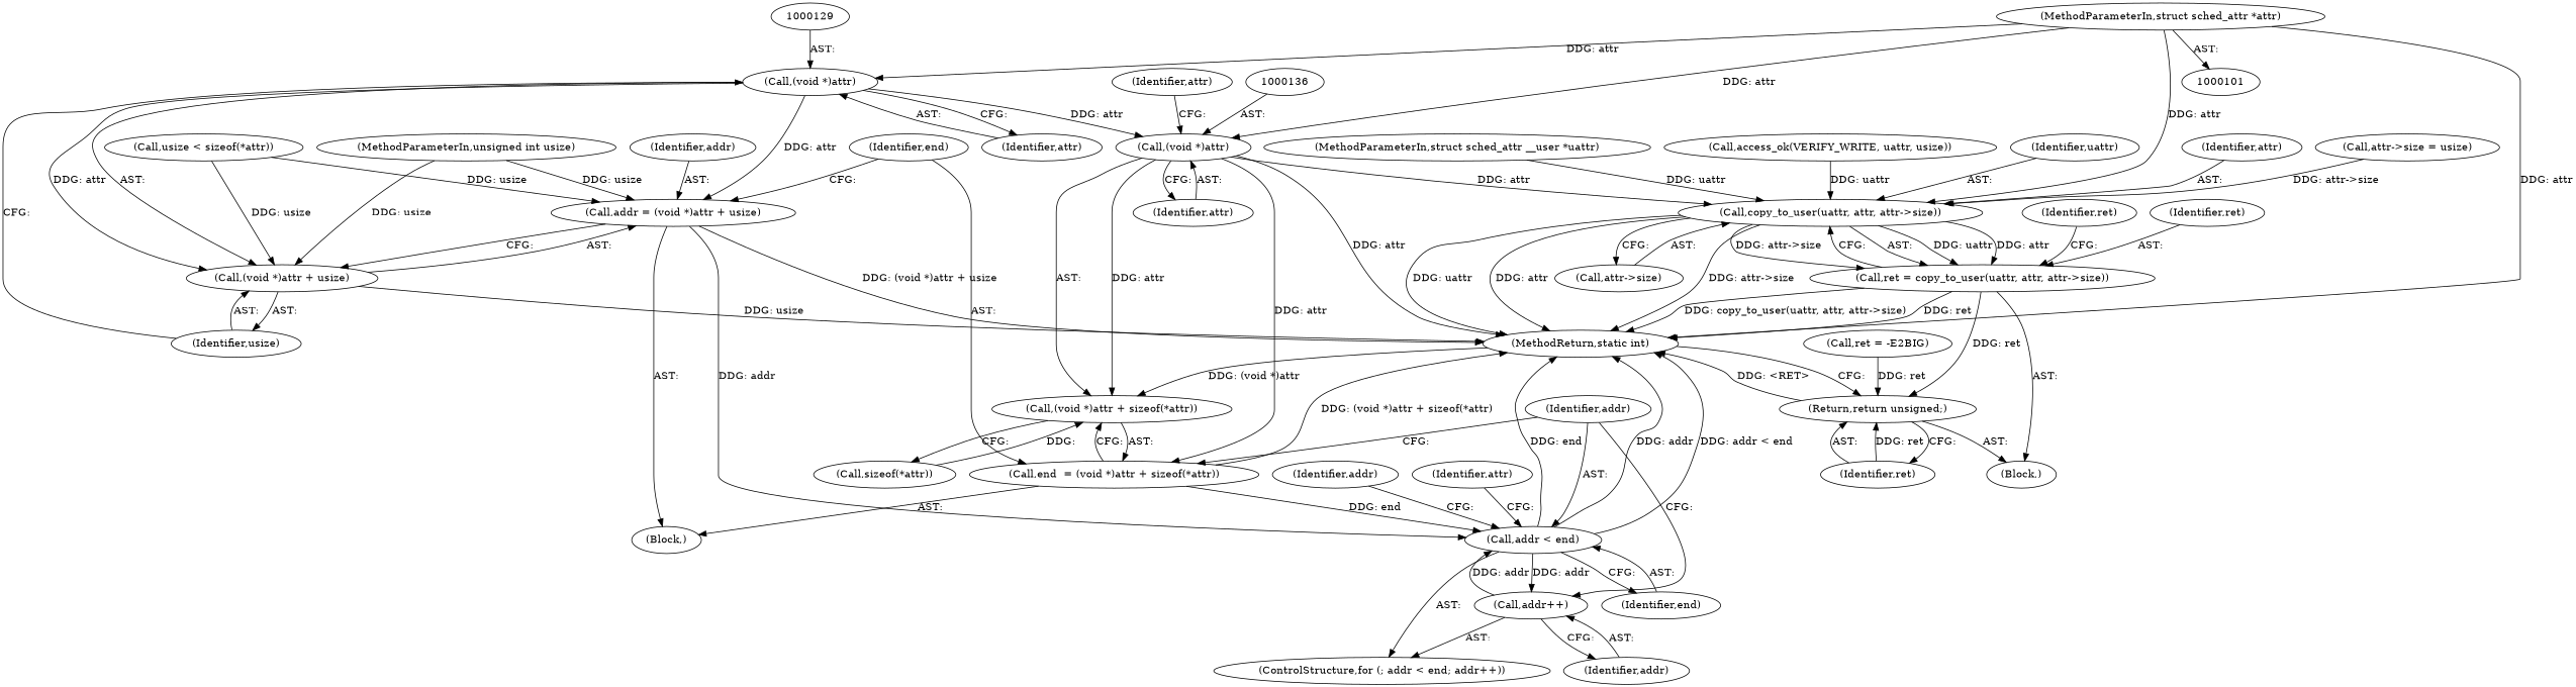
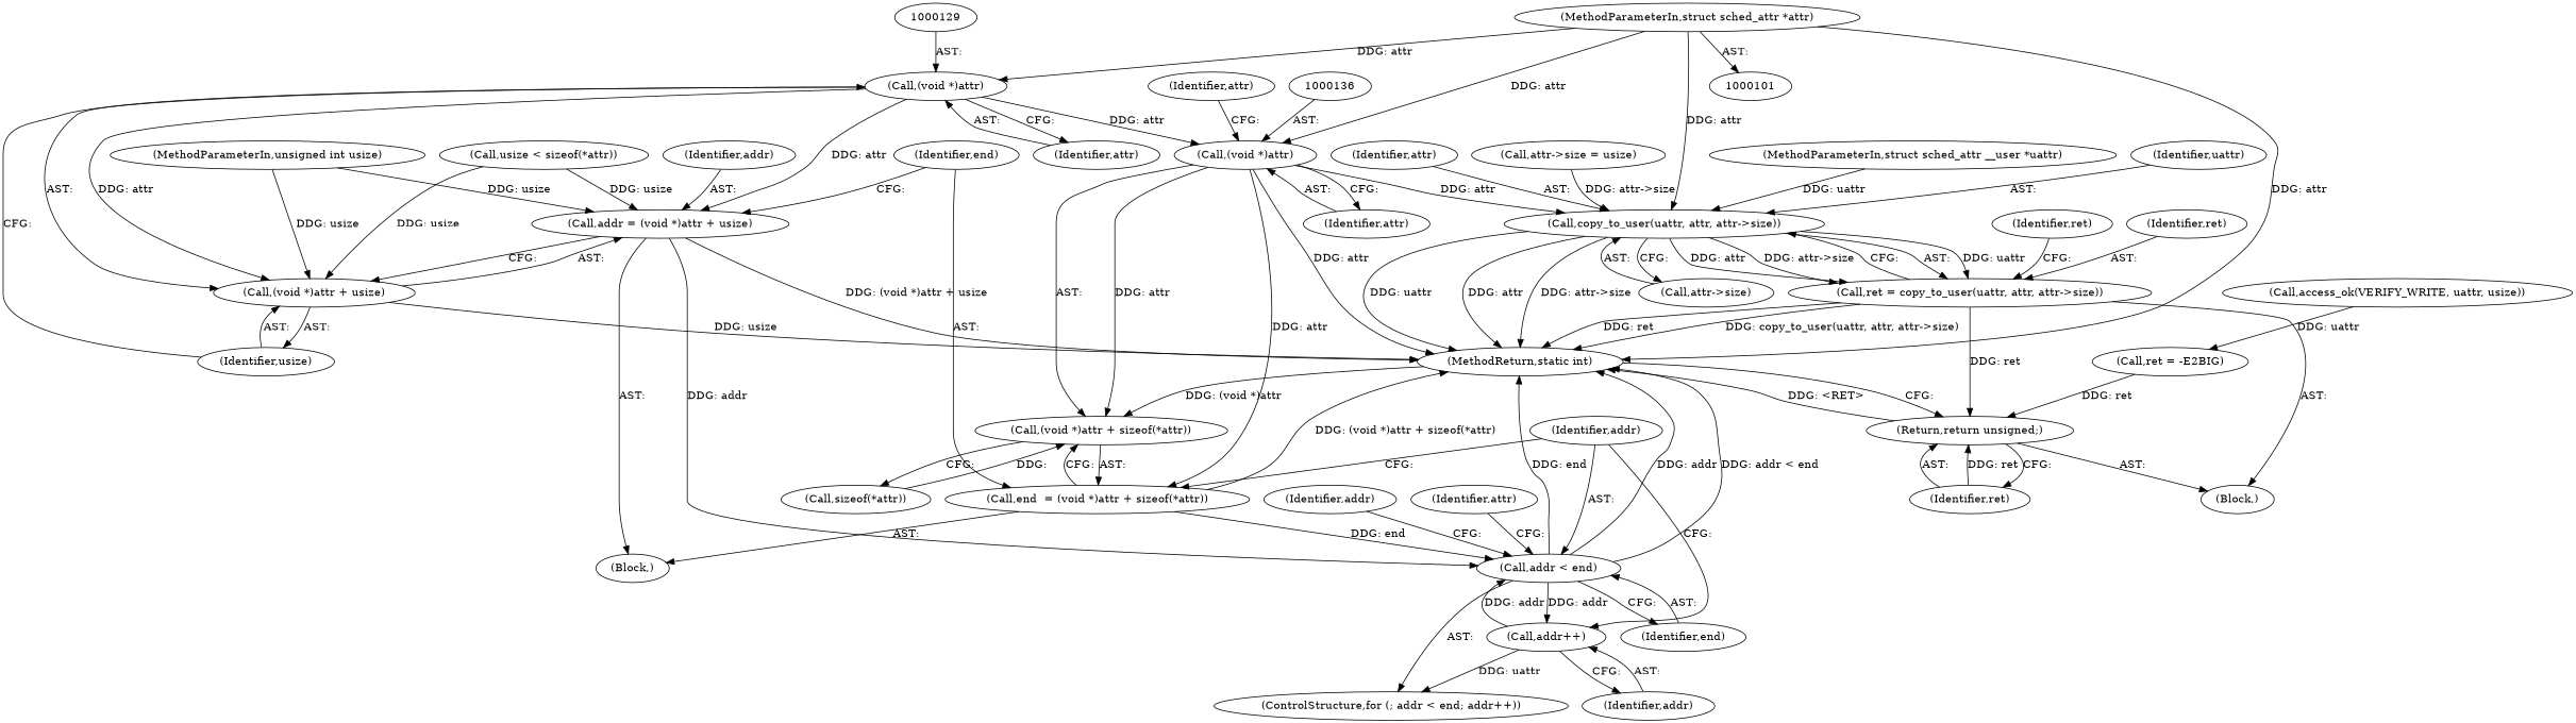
  digraph {
    n1 [label="(MethodParameterIn,struct sched_attr *attr)"]
    n2 [label="(Call,(void *)attr)"]
    n3 [label="(Call,(void *)attr)"]
    n4 [label="(Call,copy_to_user(uattr, attr, attr->size))"]
    n5 [label="(MethodReturn,static int)"]
    1000101
    n7 [label="(Call,addr = (void *)attr + usize)"]
    n8 [label="(Call,(void *)attr + usize)"]
    n9 [label="(Identifier,attr)"]
    n10 [label="(Call,end  = (void *)attr + sizeof(*attr))"]
    n11 [label="(Call,(void *)attr + sizeof(*attr))"]
    n12 [label="(Identifier,attr)"]
    n13 [label="(Call,ret = copy_to_user(uattr, attr, attr->size))"]
    n14 [label="(Call,attr->size)"]
    n15 [label="(Return,return unsigned;)"]
    n16 [label="(Call,addr < end)"]
    n17 [label="(Block,)"]
    n18 [label="(Identifier,usize)"]
    n19 [label="(Call,addr++)"]
    n20 [label="(ControlStructure,for (; addr < end; addr++))"]
    n21 [label="(Identifier,end)"]
    n22 [label="(Identifier,addr)"]
    n23 [label="(Call,sizeof(*attr))"]
    n24 [label="(Block,)"]
    n25 [label="(Identifier,ret)"]
    n26 [label="(Identifier,end)"]
    n27 [label="(Identifier,addr)"]
    n28 [label="(Identifier,attr)"]
    n29 [label="(Identifier,addr)"]
    n30 [label="(Call,attr->size = usize)"]
    n31 [label="(Identifier,ret)"]
    n32 [label="(Call,ret = -E2BIG)"]
    n33 [label="(Identifier,attr)"]
    n34 [label="(Identifier,addr)"]
    n35 [label="(Call,usize < sizeof(*attr))"]
    n36 [label="(Identifier,ret)"]
    n37 [label="(MethodParameterIn,struct sched_attr __user *uattr)"]
    n38 [label="(Call,access_ok(VERIFY_WRITE, uattr, usize))"]
    n39 [label="(Identifier,attr)"]
    n40 [label="(Identifier,uattr)"]
    n41 [label="(MethodParameterIn,unsigned int usize)"]
    1000129
    1000136
    n1 -> n2 [label="DDG: attr"]
    n1 -> n3 [label="DDG: attr"]
    n1 -> n4 [label="DDG: attr"]
    n1 -> n5 [label="DDG: attr"]
    n1 -> 1000101 [label="AST: "]
    n2 -> n3 [label="DDG: attr"]
    n2 -> n7 [label="DDG: attr"]
    n2 -> n8 [label="AST: "]
    n2 -> n8 [label="DDG: attr"]
    n2 -> n9 [label="CFG: "]
    n3 -> n4 [label="DDG: attr"]
    n3 -> n5 [label="DDG: attr"]
    n3 -> n10 [label="DDG: attr"]
    n3 -> n11 [label="AST: "]
    n3 -> n11 [label="DDG: attr"]
    n3 -> n12 [label="CFG: "]
    n4 -> n5 [label="DDG: attr->size"]
    n4 -> n5 [label="DDG: uattr"]
    n4 -> n5 [label="DDG: attr"]
    n4 -> n13 [label="AST: "]
    n4 -> n13 [label="DDG: uattr"]
    n4 -> n13 [label="DDG: attr"]
    n4 -> n13 [label="DDG: attr->size"]
    n4 -> n14 [label="CFG: "]
    n5 -> n11 [label="DDG: (void *)attr"]
    n5 -> n15 [label="CFG: "]
    n7 -> n5 [label="DDG: (void *)attr + usize"]
    n7 -> n8 [label="CFG: "]
    n7 -> n16 [label="DDG: addr"]
    n7 -> n17 [label="AST: "]
    n8 -> n5 [label="DDG: usize"]
    n8 -> n7 [label="AST: "]
    n8 -> n18 [label="AST: "]
    n9 -> n2 [label="AST: "]
    n10 -> n5 [label="DDG: (void *)attr + sizeof(*attr)"]
    n10 -> n11 [label="CFG: "]
    n10 -> n16 [label="DDG: end"]
    n10 -> n17 [label="AST: "]
    n11 -> n10 [label="AST: "]
    n11 -> n23 [label="CFG: "]
    n12 -> n3 [label="AST: "]
    n13 -> n4 [label="CFG: "]
    n13 -> n5 [label="DDG: copy_to_user(uattr, attr, attr->size)"]
    n13 -> n5 [label="DDG: ret"]
    n13 -> n15 [label="DDG: ret"]
    n13 -> n24 [label="AST: "]
    n14 -> n4 [label="AST: "]
    n15 -> n5 [label="DDG: <RET>"]
    n15 -> n24 [label="AST: "]
    n15 -> n25 [label="CFG: "]
    n16 -> n5 [label="DDG: addr < end"]
    n16 -> n5 [label="DDG: end"]
    n16 -> n5 [label="DDG: addr"]
    n16 -> n19 [label="DDG: addr"]
    n16 -> n20 [label="AST: "]
    n16 -> n21 [label="CFG: "]
    n18 -> n2 [label="CFG: "]
    n18 -> n8 [label="AST: "]
    n19 -> n16 [label="DDG: addr"]
-   n19 -> n20 [label="AST: "]
+   n19 -> n20 [label="DDG: uattr"]
    n19 -> n22 [label="CFG: "]
    n21 -> n16 [label="AST: "]
    n22 -> n19 [label="AST: "]
    n23 -> n11 [label="DDG: "]
    n25 -> n15 [label="AST: "]
    n25 -> n15 [label="DDG: ret"]
    n26 -> n7 [label="CFG: "]
    n26 -> n10 [label="AST: "]
    n27 -> n10 [label="CFG: "]
    n27 -> n16 [label="AST: "]
    n27 -> n19 [label="CFG: "]
    n28 -> n4 [label="AST: "]
    n29 -> n16 [label="CFG: "]
    n30 -> n4 [label="DDG: attr->size"]
    n31 -> n13 [label="CFG: "]
    n32 -> n15 [label="DDG: ret"]
    n33 -> n3 [label="CFG: "]
    n34 -> n7 [label="AST: "]
    n35 -> n7 [label="DDG: usize"]
    n35 -> n8 [label="DDG: usize"]
    n36 -> n13 [label="AST: "]
    n37 -> n4 [label="DDG: uattr"]
-   n38 -> n4 [label="DDG: uattr"]
+   n38 -> n32 [label="DDG: uattr"]
    n39 -> n16 [label="CFG: "]
    n40 -> n4 [label="AST: "]
    n41 -> n7 [label="DDG: usize"]
    n41 -> n8 [label="DDG: usize"]
    1000129 -> n2 [label="AST: "]
    1000136 -> n3 [label="AST: "]
  }
